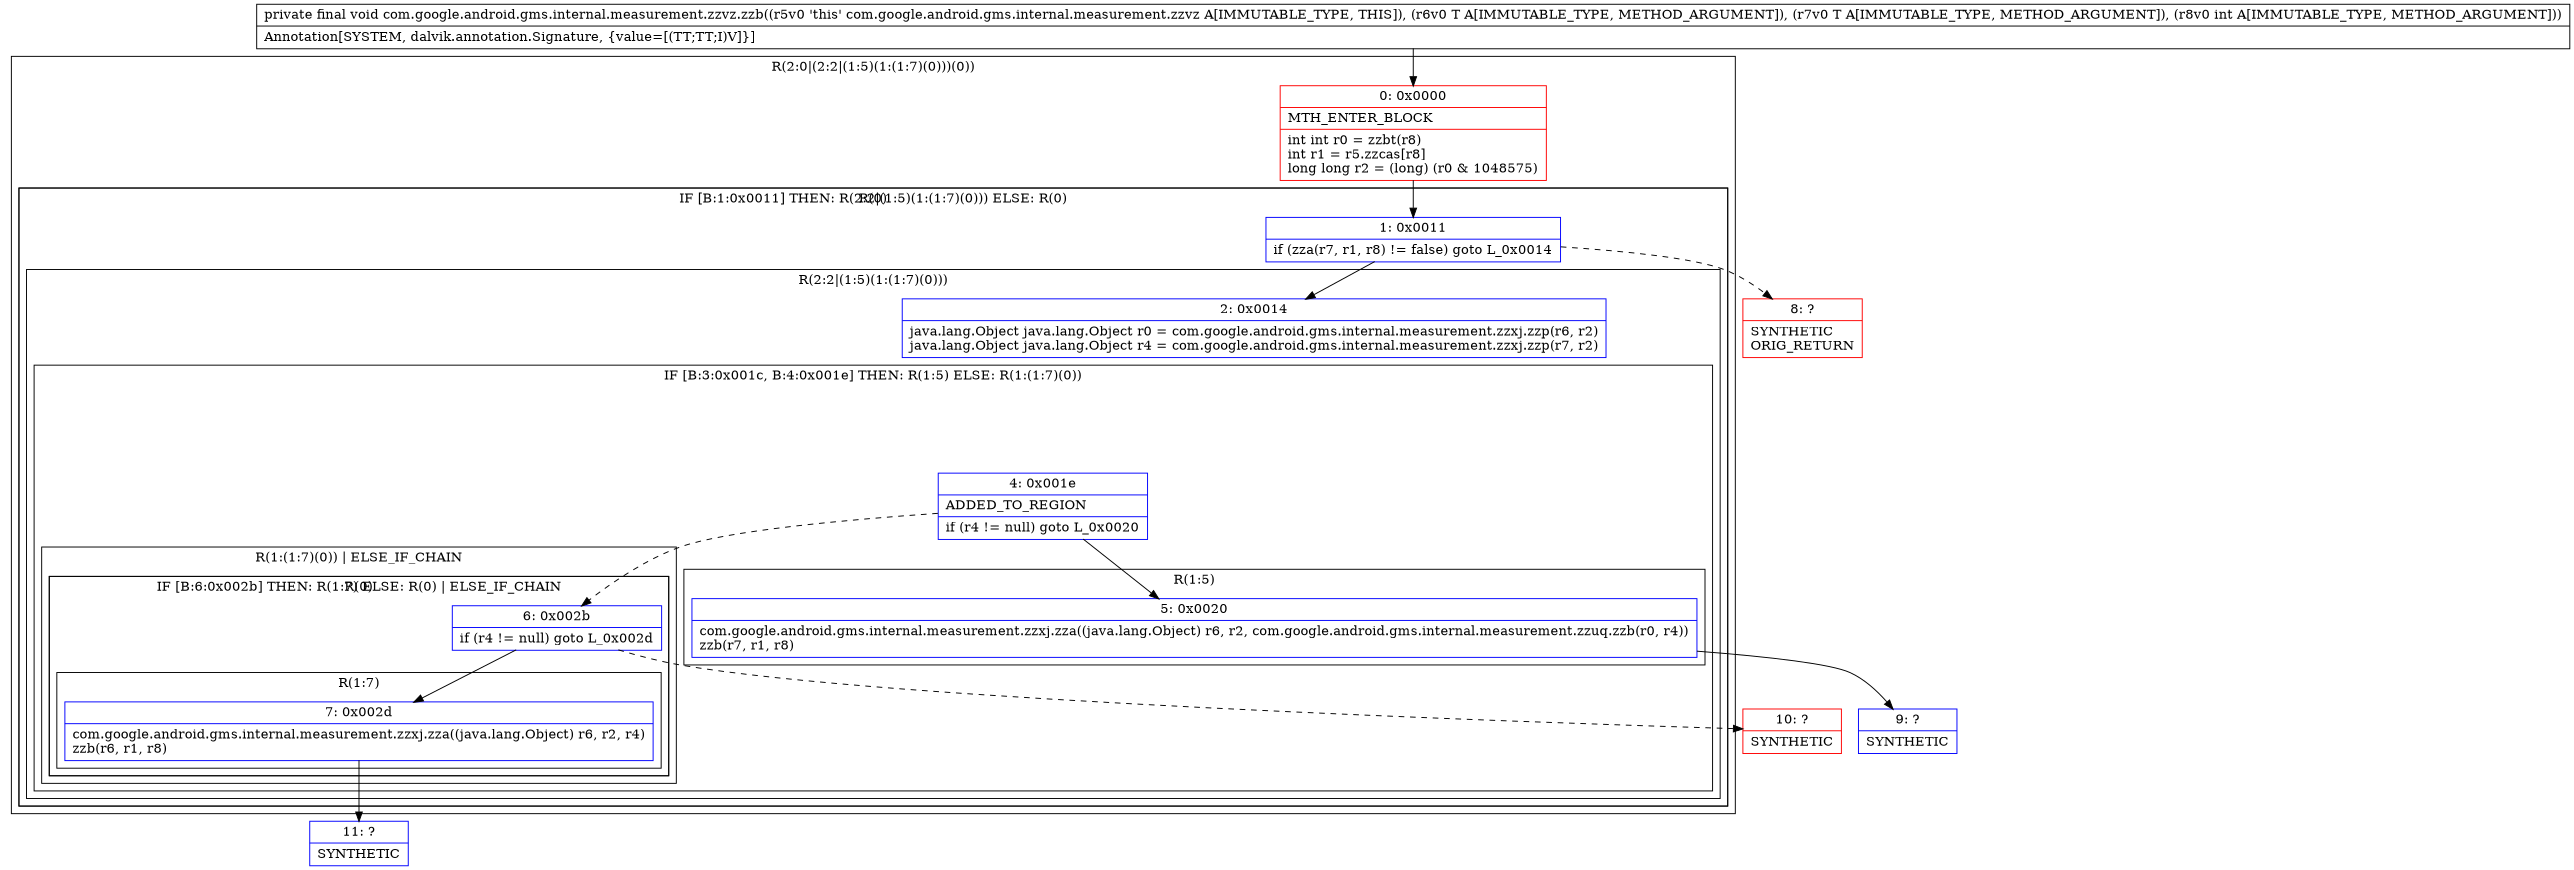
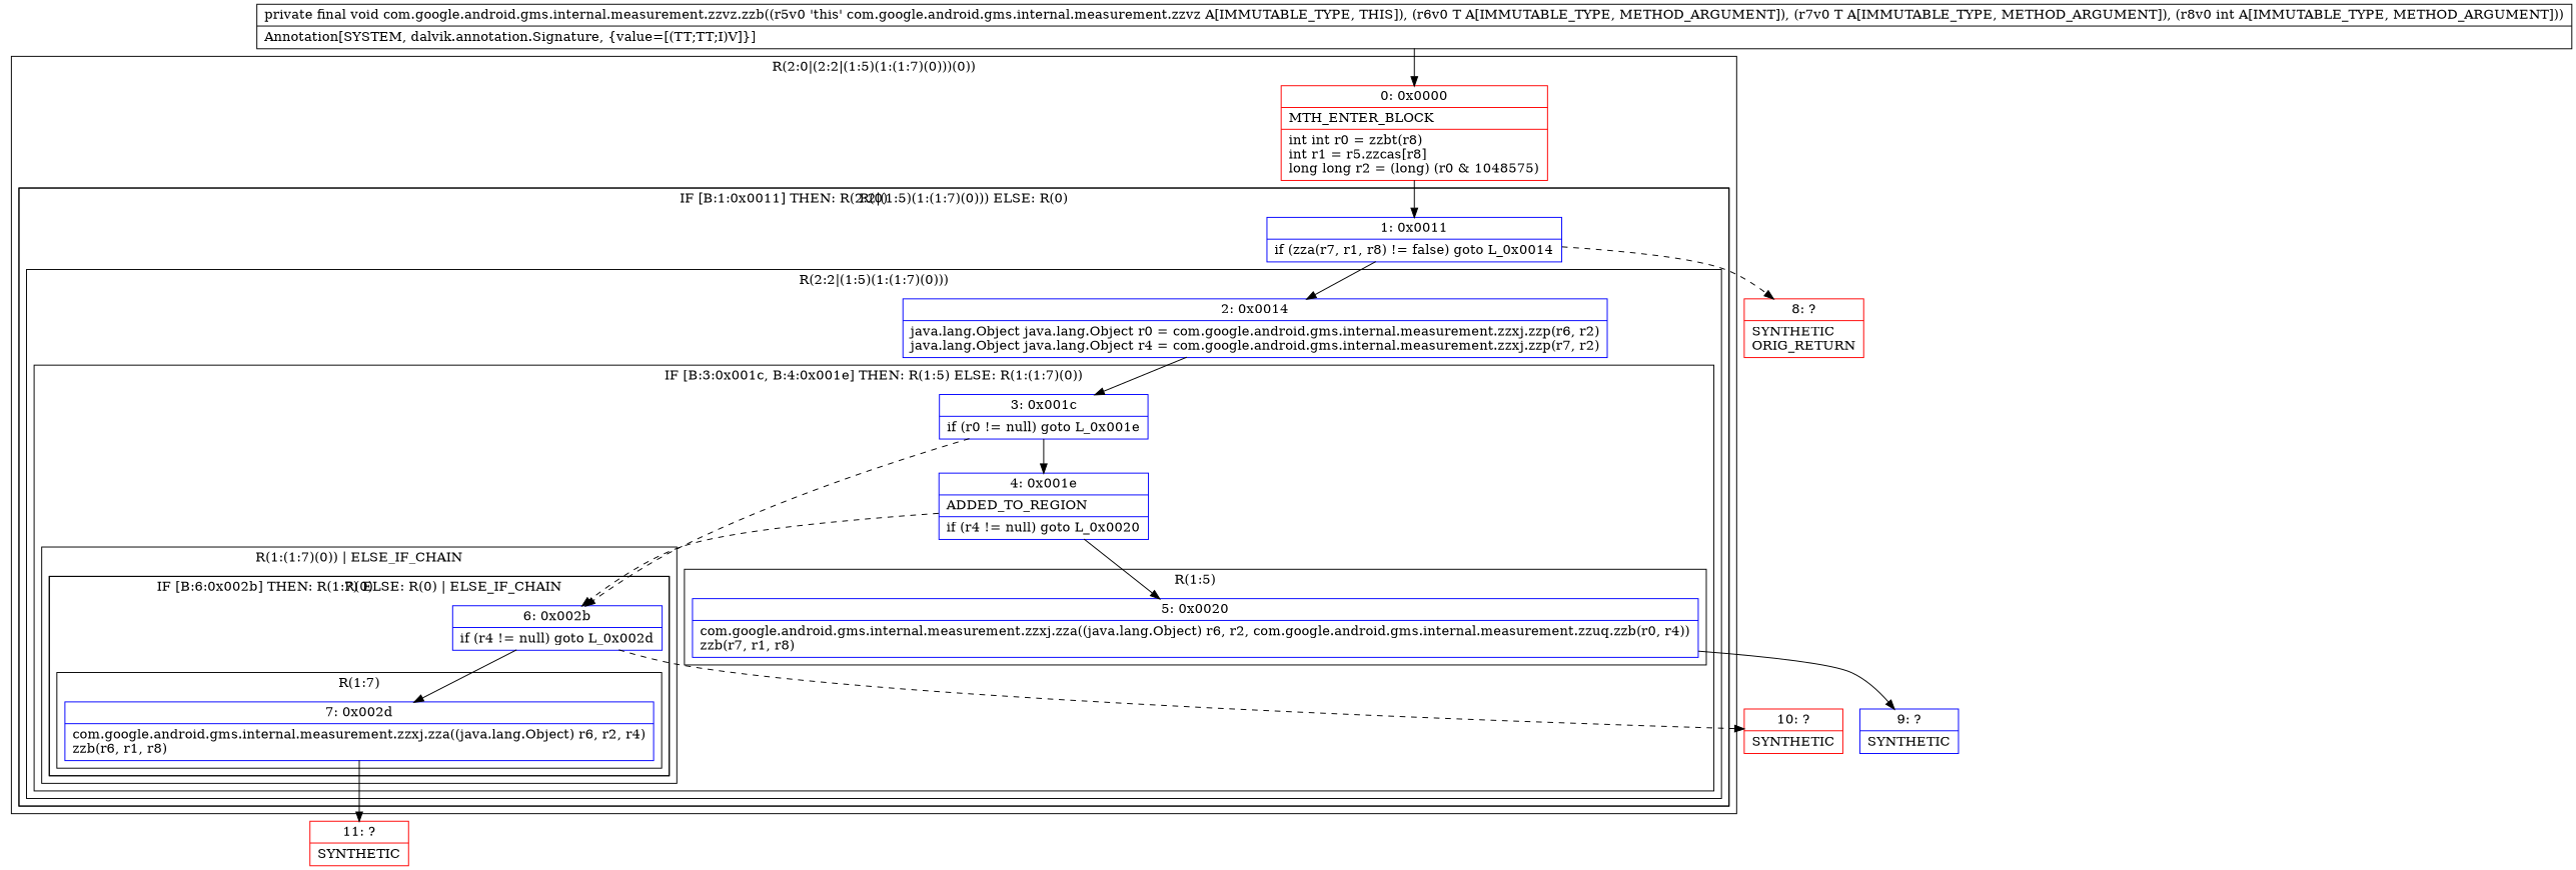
  digraph {
    node [color=blue shape=record]
    n1 [label="{5\:\ 0x0020|com.google.android.gms.internal.measurement.zzxj.zza((java.lang.Object) r6, r2, com.google.android.gms.internal.measurement.zzuq.zzb(r0, r4))\lzzb(r7, r1, r8)\l}"]
    n2 [label="{7\:\ 0x002d|com.google.android.gms.internal.measurement.zzxj.zza((java.lang.Object) r6, r2, r4)\lzzb(r6, r1, r8)\l}"]
    n3 [label="{6\:\ 0x002b|if (r4 != null) goto L_0x002d\l}"]
+   n4 [label="{3\:\ 0x001c|if (r0 != null) goto L_0x001e\l}"]
    n5 [label="{4\:\ 0x001e|ADDED_TO_REGION\l|if (r4 != null) goto L_0x0020\l}"]
    n6 [label="{2\:\ 0x0014|java.lang.Object java.lang.Object r0 = com.google.android.gms.internal.measurement.zzxj.zzp(r6, r2)\ljava.lang.Object java.lang.Object r4 = com.google.android.gms.internal.measurement.zzxj.zzp(r7, r2)\l}"]
    n7 [label="{1\:\ 0x0011|if (zza(r7, r1, r8) != false) goto L_0x0014\l}"]
    n8 [color=red label="{0\:\ 0x0000|MTH_ENTER_BLOCK\l|int int r0 = zzbt(r8)\lint r1 = r5.zzcas[r8]\llong long r2 = (long) (r0 & 1048575)\l}"]
    n9 [label="{9\:\ ?|SYNTHETIC\l}"]
-   n10 [label="{11\:\ ?|SYNTHETIC\l}"]
+   n10 [color=red label="{11\:\ ?|SYNTHETIC\l}"]
    n11 [color=red label="{10\:\ ?|SYNTHETIC\l}"]
    n12 [color=red label="{8\:\ ?|SYNTHETIC\lORIG_RETURN\l}"]
    n13 [label="{private final void com.google.android.gms.internal.measurement.zzvz.zzb((r5v0 'this' com.google.android.gms.internal.measurement.zzvz A[IMMUTABLE_TYPE, THIS]), (r6v0 T A[IMMUTABLE_TYPE, METHOD_ARGUMENT]), (r7v0 T A[IMMUTABLE_TYPE, METHOD_ARGUMENT]), (r8v0 int A[IMMUTABLE_TYPE, METHOD_ARGUMENT]))  | Annotation[SYSTEM, dalvik.annotation.Signature, \{value=[(TT;TT;I)V]\}]\l}" color=""]
    subgraph cluster_1 {
      label="R(2:0|(2:2|(1:5)(1:(1:7)(0)))(0))"
      n8
      subgraph cluster_2 {
        label="IF [B:1:0x0011] THEN: R(2:2|(1:5)(1:(1:7)(0))) ELSE: R(0)"
        n7
        subgraph cluster_3 {
          label="R(2:2|(1:5)(1:(1:7)(0)))"
          n6
          subgraph cluster_4 {
            label="IF [B:3:0x001c, B:4:0x001e] THEN: R(1:5) ELSE: R(1:(1:7)(0))"
+           n4
            n5
            subgraph cluster_5 {
              label="R(1:5)"
              n1
            }
            subgraph cluster_6 {
              label="R(1:(1:7)(0)) | ELSE_IF_CHAIN\l"
              subgraph cluster_7 {
                label="IF [B:6:0x002b] THEN: R(1:7) ELSE: R(0) | ELSE_IF_CHAIN\l"
                n3
                subgraph cluster_8 {
                  label="R(1:7)"
                  n2
                }
                subgraph cluster_9 {
                  label="R(0)"
                }
              }
            }
          }
        }
        subgraph cluster_10 {
          label="R(0)"
        }
      }
    }
    n1 -> n9
    n2 -> n10
    n3 -> n2
    n3 -> n11 [style=dashed]
+   n4 -> n3 [style=dashed]
+   n4 -> n5
    n5 -> n1
    n5 -> n3 [style=dashed]
+   n6 -> n4
    n7 -> n6
    n7 -> n12 [style=dashed]
    n8 -> n7
    n13 -> n8
  }
